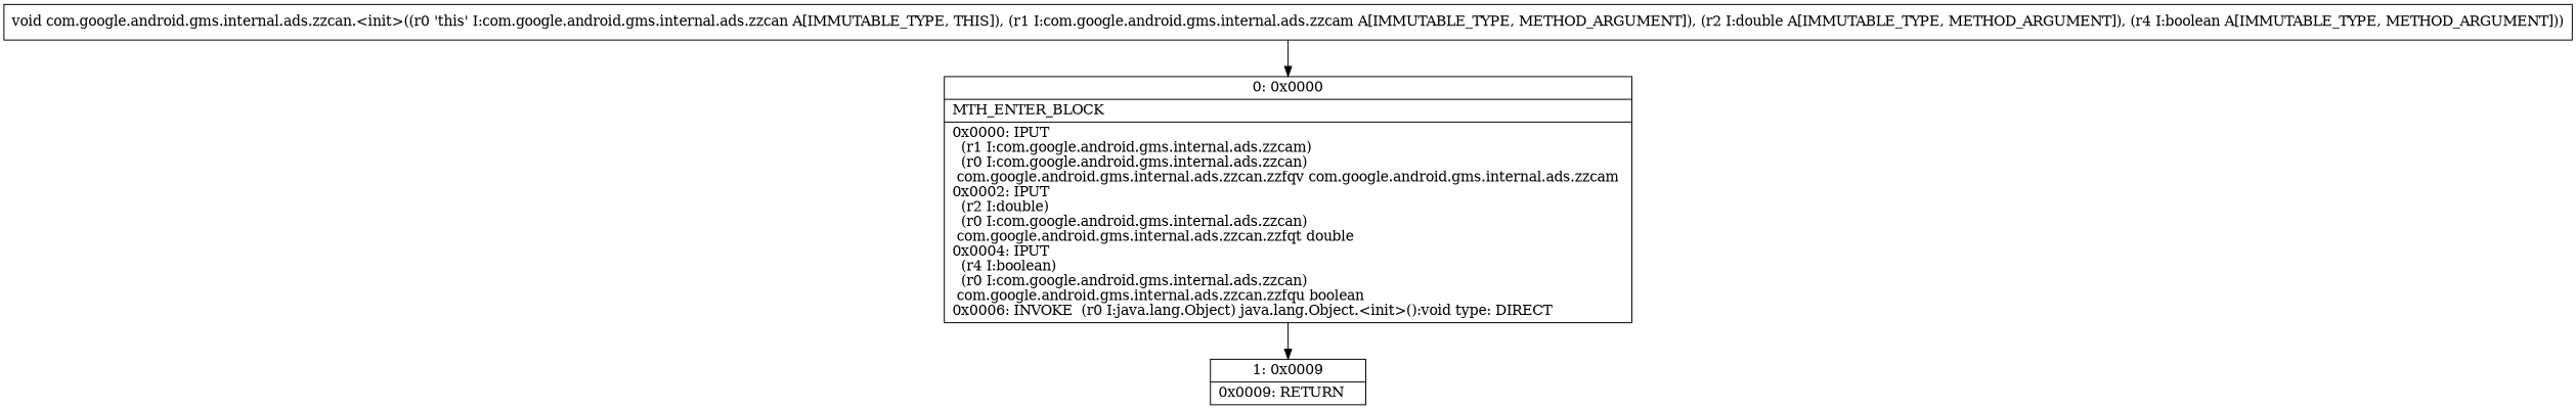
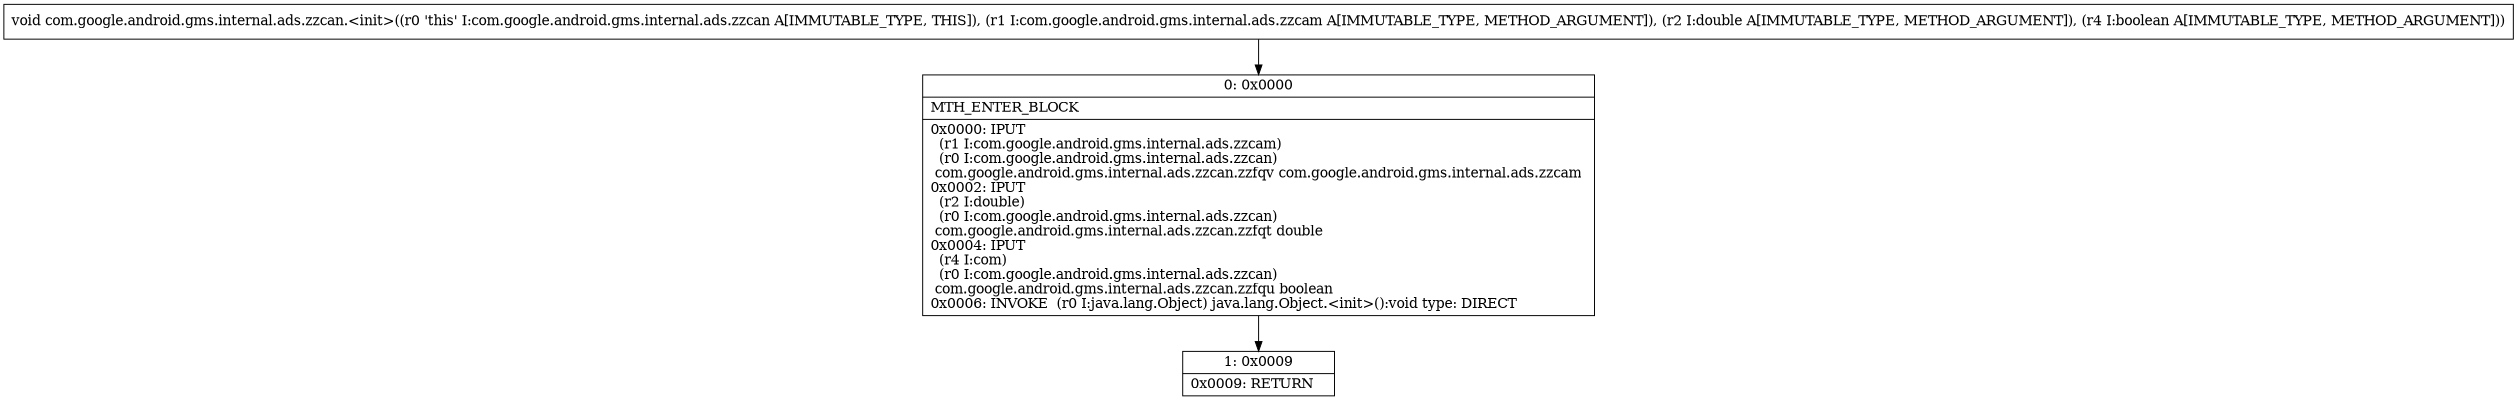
  digraph {
    node [shape=record]
-   n1 [label="{0\:\ 0x0000|MTH_ENTER_BLOCK\l|0x0000: IPUT  \l  (r1 I:com.google.android.gms.internal.ads.zzcam)\l  (r0 I:com.google.android.gms.internal.ads.zzcan)\l com.google.android.gms.internal.ads.zzcan.zzfqv com.google.android.gms.internal.ads.zzcam \l0x0002: IPUT  \l  (r2 I:double)\l  (r0 I:com.google.android.gms.internal.ads.zzcan)\l com.google.android.gms.internal.ads.zzcan.zzfqt double \l0x0004: IPUT  \l  (r4 I:boolean)\l  (r0 I:com.google.android.gms.internal.ads.zzcan)\l com.google.android.gms.internal.ads.zzcan.zzfqu boolean \l0x0006: INVOKE  (r0 I:java.lang.Object) java.lang.Object.\<init\>():void type: DIRECT \l}"]
+   n1 [label="{0\:\ 0x0000|MTH_ENTER_BLOCK\l|0x0000: IPUT  \l  (r1 I:com.google.android.gms.internal.ads.zzcam)\l  (r0 I:com.google.android.gms.internal.ads.zzcan)\l com.google.android.gms.internal.ads.zzcan.zzfqv com.google.android.gms.internal.ads.zzcam \l0x0002: IPUT  \l  (r2 I:double)\l  (r0 I:com.google.android.gms.internal.ads.zzcan)\l com.google.android.gms.internal.ads.zzcan.zzfqt double \l0x0004: IPUT  \l  (r4 I:com)\l  (r0 I:com.google.android.gms.internal.ads.zzcan)\l com.google.android.gms.internal.ads.zzcan.zzfqu boolean \l0x0006: INVOKE  (r0 I:java.lang.Object) java.lang.Object.\<init\>():void type: DIRECT \l}"]
    n2 [label="{1\:\ 0x0009|0x0009: RETURN   \l}"]
    n3 [label="{void com.google.android.gms.internal.ads.zzcan.\<init\>((r0 'this' I:com.google.android.gms.internal.ads.zzcan A[IMMUTABLE_TYPE, THIS]), (r1 I:com.google.android.gms.internal.ads.zzcam A[IMMUTABLE_TYPE, METHOD_ARGUMENT]), (r2 I:double A[IMMUTABLE_TYPE, METHOD_ARGUMENT]), (r4 I:boolean A[IMMUTABLE_TYPE, METHOD_ARGUMENT])) }"]
    n1 -> n2
    n3 -> n1
  }
